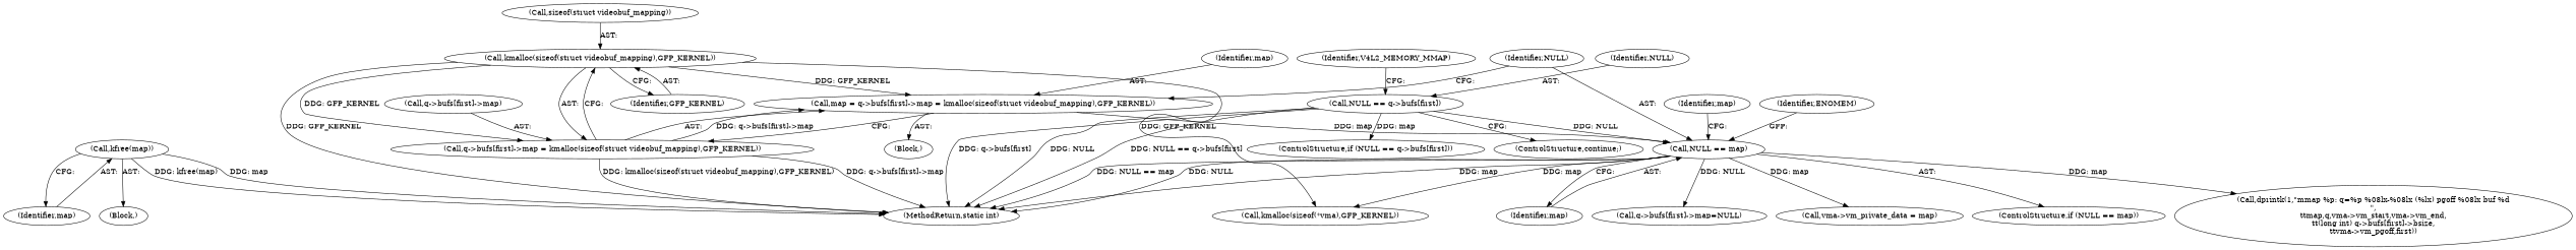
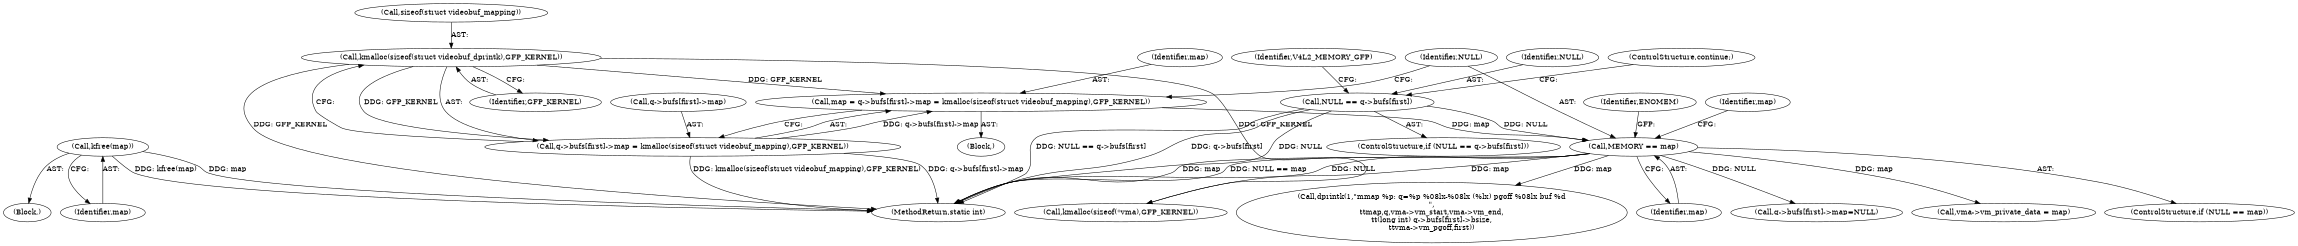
  digraph {
    n1 [label="(Call,kfree(map))"]
    n2 [label="(Block,)"]
    n3 [label="(Identifier,map)"]
    n4 [label="(MethodReturn,static int)"]
-   n5 [label="(Call,NULL == map)"]
+   n5 [label="(Call,MEMORY == map)"]
    n6 [label="(Identifier,map)"]
    n7 [label="(Call,q->bufs[first]->map=NULL)"]
    n8 [label="(Call,vma->vm_private_data = map)"]
    n9 [label="(ControlStructure,if (NULL == map))"]
    n10 [label="(Call,dprintk(1,\"mmap %p: q=%p %08lx-%08lx (%lx) pgoff %08lx buf %d\n\",\n\t\tmap,q,vma->vm_start,vma->vm_end,\n\t\t(long int) q->bufs[first]->bsize,\n\t\tvma->vm_pgoff,first))"]
    n11 [label="(Call,kmalloc(sizeof(*vma),GFP_KERNEL))"]
    n12 [label="(Call,NULL == q->bufs[first])"]
    n13 [label="(ControlStructure,if (NULL == q->bufs[first]))"]
    n14 [label="(Call,map = q->bufs[first]->map = kmalloc(sizeof(struct videobuf_mapping),GFP_KERNEL))"]
    n15 [label="(Call,q->bufs[first]->map = kmalloc(sizeof(struct videobuf_mapping),GFP_KERNEL))"]
    n16 [label="(Block,)"]
-   n17 [label="(Call,kmalloc(sizeof(struct videobuf_mapping),GFP_KERNEL))"]
+   n17 [label="(Call,kmalloc(sizeof(struct videobuf_dprintk),GFP_KERNEL))"]
    n18 [label="(Identifier,GFP_KERNEL)"]
    n19 [label="(Identifier,NULL)"]
    n20 [label="(Identifier,map)"]
    n21 [label="(Call,sizeof(struct videobuf_mapping))"]
    n22 [label="(Identifier,ENOMEM)"]
    n23 [label="(Call,q->bufs[first]->map)"]
-   n24 [label="(Identifier,V4L2_MEMORY_MMAP)"]
+   n24 [label="(Identifier,V4L2_MEMORY_GFP)"]
    n25 [label="(ControlStructure,continue;)"]
    n26 [label="(Identifier,NULL)"]
    n27 [label="(Identifier,map)"]
    n1 -> n2 [label="AST: "]
    n1 -> n3 [label="CFG: "]
    n1 -> n4 [label="DDG: kfree(map)"]
    n1 -> n4 [label="DDG: map"]
    n3 -> n1 [label="AST: "]
    n5 -> n4 [label="DDG: NULL"]
    n5 -> n4 [label="DDG: map"]
    n5 -> n4 [label="DDG: NULL == map"]
    n5 -> n6 [label="CFG: "]
    n5 -> n7 [label="DDG: NULL"]
    n5 -> n8 [label="DDG: map"]
    n5 -> n9 [label="AST: "]
    n5 -> n10 [label="DDG: map"]
    n5 -> n11 [label="DDG: map"]
    n6 -> n5 [label="AST: "]
    n12 -> n4 [label="DDG: q->bufs[first]"]
    n12 -> n4 [label="DDG: NULL"]
    n12 -> n4 [label="DDG: NULL == q->bufs[first]"]
    n12 -> n5 [label="DDG: NULL"]
-   n12 -> n13 [label="DDG: map"]
+   n12 -> n13 [label="AST: "]
    n14 -> n5 [label="DDG: map"]
    n14 -> n15 [label="CFG: "]
    n14 -> n16 [label="AST: "]
    n15 -> n4 [label="DDG: kmalloc(sizeof(struct videobuf_mapping),GFP_KERNEL)"]
    n15 -> n4 [label="DDG: q->bufs[first]->map"]
    n15 -> n14 [label="AST: "]
    n15 -> n14 [label="DDG: q->bufs[first]->map"]
    n15 -> n17 [label="CFG: "]
    n17 -> n4 [label="DDG: GFP_KERNEL"]
    n17 -> n11 [label="DDG: GFP_KERNEL"]
    n17 -> n14 [label="DDG: GFP_KERNEL"]
    n17 -> n15 [label="AST: "]
    n17 -> n15 [label="DDG: GFP_KERNEL"]
    n17 -> n18 [label="CFG: "]
    n18 -> n17 [label="AST: "]
    n19 -> n5 [label="AST: "]
    n19 -> n14 [label="CFG: "]
    n20 -> n5 [label="CFG: "]
    n21 -> n17 [label="AST: "]
    n22 -> n5 [label="GFP: "]
    n23 -> n15 [label="AST: "]
    n24 -> n12 [label="CFG: "]
-   n12 -> n25 [label="CFG: "]
+   n25 -> n12 [label="CFG: "]
    n26 -> n12 [label="AST: "]
    n27 -> n14 [label="AST: "]
  }
